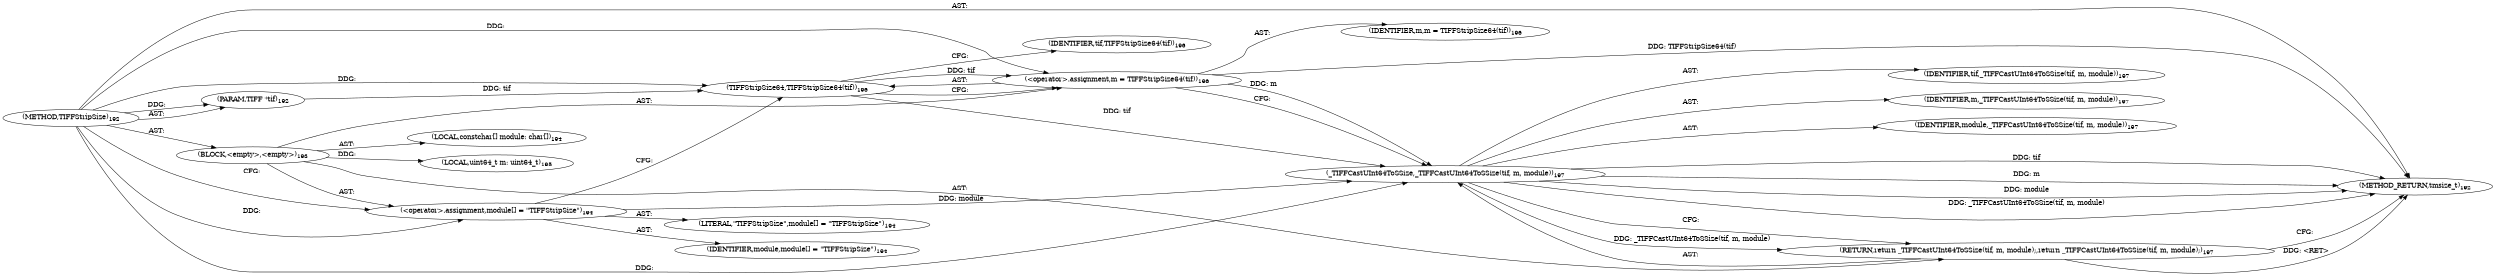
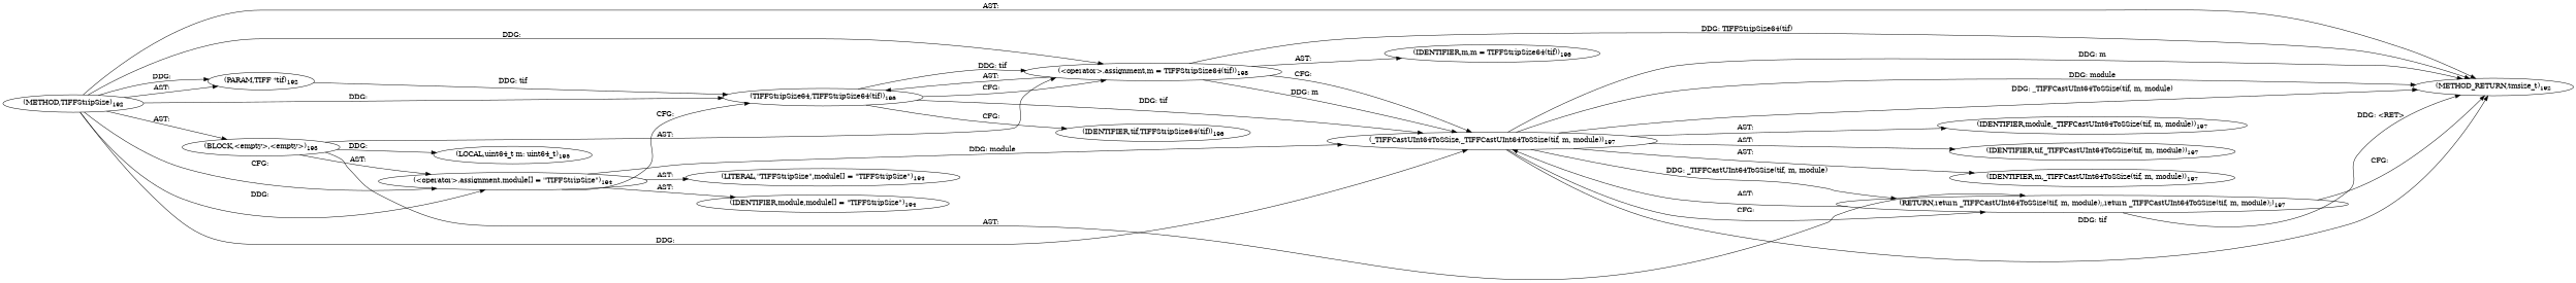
  digraph {
    rankdir=LR
    n1 [label=<(METHOD,TIFFStripSize)<SUB>192</SUB>>]
    n2 [label=<(PARAM,TIFF *tif)<SUB>192</SUB>>]
    n3 [label=<(BLOCK,&lt;empty&gt;,&lt;empty&gt;)<SUB>193</SUB>>]
    n4 [label=<(&lt;operator&gt;.assignment,module[] = &quot;TIFFStripSize&quot;)<SUB>194</SUB>>]
-   n5 [label=<(&lt;operator&gt;.assignment,m = TIFFStripSize64(tif))<SUB>196</SUB>>]
+   n5 [label=<(&lt;operator&gt;.assignment,m = TIFFStripSize64(tif))<SUB>198</SUB>>]
    n6 [label=<(TIFFStripSize64,TIFFStripSize64(tif))<SUB>196</SUB>>]
    n7 [label=<(_TIFFCastUInt64ToSSize,_TIFFCastUInt64ToSSize(tif, m, module))<SUB>197</SUB>>]
    n8 [label=<(METHOD_RETURN,tmsize_t)<SUB>192</SUB>>]
-   n9 [label=<(LOCAL,constchar[] module: char[])<SUB>194</SUB>>]
    n10 [label=<(LOCAL,uint64_t m: uint64_t)<SUB>195</SUB>>]
    n11 [label=<(RETURN,return _TIFFCastUInt64ToSSize(tif, m, module);,return _TIFFCastUInt64ToSSize(tif, m, module);)<SUB>197</SUB>>]
    n12 [label=<(IDENTIFIER,module,module[] = &quot;TIFFStripSize&quot;)<SUB>194</SUB>>]
    n13 [label=<(LITERAL,&quot;TIFFStripSize&quot;,module[] = &quot;TIFFStripSize&quot;)<SUB>194</SUB>>]
    n14 [label=<(IDENTIFIER,m,m = TIFFStripSize64(tif))<SUB>196</SUB>>]
    n15 [label=<(IDENTIFIER,tif,TIFFStripSize64(tif))<SUB>196</SUB>>]
    n16 [label=<(IDENTIFIER,tif,_TIFFCastUInt64ToSSize(tif, m, module))<SUB>197</SUB>>]
    n17 [label=<(IDENTIFIER,m,_TIFFCastUInt64ToSSize(tif, m, module))<SUB>197</SUB>>]
    n18 [label=<(IDENTIFIER,module,_TIFFCastUInt64ToSSize(tif, m, module))<SUB>197</SUB>>]
    n1 -> n2 [label="AST: "]
    n1 -> n2 [label="DDG: "]
    n1 -> n3 [label="AST: "]
    n1 -> n4 [label="CFG: "]
    n1 -> n4 [label="DDG: "]
    n1 -> n5 [label="DDG: "]
    n1 -> n6 [label="DDG: "]
    n1 -> n7 [label="DDG: "]
    n1 -> n8 [label="AST: "]
    n2 -> n6 [label="DDG: tif"]
    n3 -> n4 [label="AST: "]
    n3 -> n5 [label="AST: "]
-   n3 -> n9 [label="AST: "]
    n3 -> n10 [label="DDG: "]
    n3 -> n11 [label="AST: "]
    n4 -> n6 [label="CFG: "]
    n4 -> n7 [label="DDG: module"]
    n4 -> n12 [label="AST: "]
    n4 -> n13 [label="AST: "]
    n5 -> n6 [label="AST: "]
    n5 -> n7 [label="CFG: "]
    n5 -> n7 [label="DDG: m"]
    n5 -> n8 [label="DDG: TIFFStripSize64(tif)"]
    n5 -> n14 [label="AST: "]
    n6 -> n5 [label="CFG: "]
    n6 -> n5 [label="DDG: tif"]
    n6 -> n7 [label="DDG: tif"]
    n6 -> n15 [label="CFG: "]
    n7 -> n8 [label="DDG: tif"]
    n7 -> n8 [label="DDG: m"]
    n7 -> n8 [label="DDG: module"]
    n7 -> n8 [label="DDG: _TIFFCastUInt64ToSSize(tif, m, module)"]
    n7 -> n11 [label="CFG: "]
    n7 -> n11 [label="DDG: _TIFFCastUInt64ToSSize(tif, m, module)"]
    n7 -> n16 [label="AST: "]
    n7 -> n17 [label="AST: "]
    n7 -> n18 [label="AST: "]
    n11 -> n7 [label="AST: "]
    n11 -> n8 [label="CFG: "]
    n11 -> n8 [label="DDG: &lt;RET&gt;"]
  }
